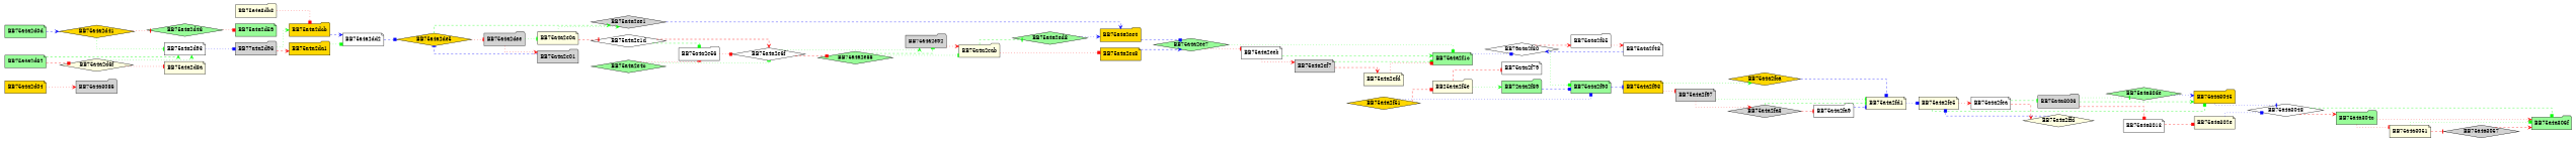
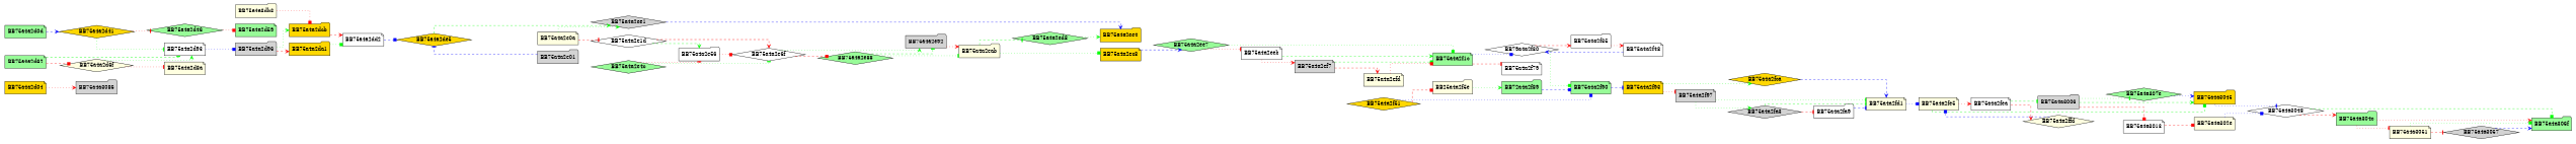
  digraph {
    rankdir=LR
    splines=ortho
    node [fillcolor=palegreen shape=note style=filled]
    edge [arrowhead=vee color=red style=dotted]
    BB75a4a2d04 [fillcolor=gold]
    BB75a4a3086 [fillcolor=lightgrey shape=folder]
    BB75a4a2d41 [fillcolor=gold shape=diamond]
    BB75a4a2d0d
    BB75a4a2d93 [fillcolor=white]
    BB75a4a2d46 [shape=diamond]
-   BB75a4a2d96 [fillcolor=lightgrey shape=folder label=BB77a4a2d96]
+   BB75a4a2d96 [fillcolor=lightgrey shape=folder]
    BB75a4a2d59
    BB75a4a2dcb [fillcolor=gold shape=folder]
    BB75a4a2da1 [fillcolor=gold shape=folder]
    BB75a4a2d62
    BB75a4a2d6f [fillcolor=lightyellow shape=diamond]
    BB75a4a2d8a [fillcolor=lightyellow]
    BB75a4a2dd2 [fillcolor=white]
    BB75a4a2de5 [fillcolor=gold shape=diamond]
    BB75a4a2ee1 [fillcolor=lightgrey shape=diamond]
-   BB75a4a2dee [fillcolor=lightgrey shape=folder]
    n18 [fillcolor=lightyellow label=BB75a4a3db3 shape=folder]
    BB75a4a2ee4 [fillcolor=gold shape=folder]
    BB75a4a2e0a [fillcolor=lightyellow]
    BB75a4a2e01 [fillcolor=lightgrey shape=folder]
    BB75a4a2ee7 [shape=diamond]
    BB75a4a2e1d [fillcolor=white shape=diamond]
    BB75a4a2e56 [fillcolor=white shape=folder]
    BB75a4a2e6f [fillcolor=white shape=diamond]
    BB75a4a2e4c [shape=diamond]
    BB75a4a2e92 [fillcolor=lightgrey shape=folder]
    BB75a4a2e88 [shape=diamond]
    BB75a4a2eab [fillcolor=lightyellow shape=folder]
    BB75a4a2ed8 [shape=diamond]
    BB75a4a2ec8 [fillcolor=gold]
    BB75a4a2f1c
    BB75a4a2eeb [fillcolor=white]
    n34 [fillcolor=white label=BB79a4a2f30 shape=diamond]
    BB75a4a2ef7 [fillcolor=lightgrey]
    BB75a4a2f90
    BB75a4a2f35 [fillcolor=white shape=folder]
    BB75a4a2efd [fillcolor=lightyellow]
    BB75a4a2f93 [fillcolor=gold]
    BB75a4a2f48 [fillcolor=white]
    BB75a4a2fca [fillcolor=gold shape=diamond]
    BB75a4a2f97 [fillcolor=lightgrey]
    BB75a4a2f51 [fillcolor=gold shape=diamond]
    n44 [fillcolor=lightyellow label=BB25a4a2f5e shape=folder]
    n45 [label=BB72a4a2f89 shape=folder]
    BB75a4a2f79 [fillcolor=white]
    BB75a4a2fd1 [fillcolor=lightyellow]
    BB75a4a2fa3 [fillcolor=lightgrey shape=diamond]
    BB75a4a2fe5 [fillcolor=lightyellow]
    BB75a4a2fa9 [fillcolor=white shape=folder]
    BB75a4a3045 [fillcolor=gold shape=folder]
    BB75a4a2fea [fillcolor=white]
    BB75a4a3048 [fillcolor=white shape=diamond]
    BB75a4a3006 [fillcolor=lightgrey shape=folder]
    BB75a4a2ffd [fillcolor=lightyellow shape=diamond]
    BB75a4a306f [shape=folder]
    BB75a4a304c [shape=folder]
    BB75a4a3013 [fillcolor=white]
-   BB75a4a303e [shape=diamond]
+   BB75a4a303e [shape=diamond label=BB75a4a307e]
    BB75a4a302e [fillcolor=lightyellow]
    BB75a4a3051 [fillcolor=lightyellow]
    BB75a4a3057 [fillcolor=lightgrey shape=diamond]
    BB75a4a2d04 -> BB75a4a3086
    BB75a4a2d41 -> BB75a4a2d93 [arrowhead=tee color=green]
    BB75a4a2d41 -> BB75a4a2d46 [arrowhead=tee]
    BB75a4a2d0d -> BB75a4a2d41 [color=blue style=dashed]
    BB75a4a2d93 -> BB75a4a2d96 [arrowhead=box color=blue]
    BB75a4a2d46 -> BB75a4a2d59 [arrowhead=box]
    BB75a4a2d96 -> BB75a4a2dcb [color=green]
    BB75a4a2d96 -> BB75a4a2da1 [style=dashed]
-   BB75a4a2dcb -> BB75a4a2dd2 [color=blue style=dashed]
+   BB75a4a2dcb -> BB75a4a2dd2 [style=dashed]
    BB75a4a2da1 -> BB75a4a2dd2 [arrowhead=box color=green]
-   BB75a4a2d62 -> BB75a4a2d93 [color=green style=dashed]
+   BB75a4a2d62 -> BB75a4a2d93 [arrowhead=tee color=green style=dashed]
    BB75a4a2d62 -> BB75a4a2d6f [arrowhead=box style=dashed]
    BB75a4a2d6f -> BB75a4a2d93 [color=green]
    BB75a4a2d6f -> BB75a4a2d8a [arrowhead=tee]
    BB75a4a2dd2 -> BB75a4a2de5 [arrowhead=box color=blue style=dashed]
    BB75a4a2de5 -> BB75a4a2ee1 [color=green style=dashed]
-   BB75a4a2de5 -> BB75a4a2dee [arrowhead=tee]
    BB75a4a2ee1 -> BB75a4a2ee4 [color=blue style=dashed]
-   BB75a4a2dee -> BB75a4a2e0a [arrowhead=tee color=green]
-   BB75a4a2dee -> BB75a4a2e01
    n18 -> BB75a4a2dcb [arrowhead=box]
-   BB75a4a2ee4 -> BB75a4a2ee7 [arrowhead=box color=blue style=dashed]
    BB75a4a2e0a -> BB75a4a2ee1 [color=green]
    BB75a4a2e0a -> BB75a4a2e1d [arrowhead=tee style=dashed]
    BB75a4a2e01 -> BB75a4a2de5 [arrowhead=tee color=blue style=dashed]
    BB75a4a2ee7 -> BB75a4a2f1c [arrowhead=box color=green]
    BB75a4a2ee7 -> BB75a4a2eeb [arrowhead=tee]
-   BB75a4a2e1d -> BB75a4a2e56 [arrowhead=box color=green style=dashed]
+   BB75a4a2e1d -> BB75a4a2e56 [color=green style=dashed]
    BB75a4a2e1d -> BB75a4a2e6f [style=dashed]
    BB75a4a2e56 -> BB75a4a2e6f [arrowhead=box]
    BB75a4a2e6f -> BB75a4a2e92 [color=green]
    BB75a4a2e6f -> BB75a4a2e88 [arrowhead=box style=dashed]
    BB75a4a2e4c -> BB75a4a2e56 [arrowhead=tee]
    BB75a4a2e4c -> BB75a4a2e6f [arrowhead=tee color=green]
    BB75a4a2e92 -> BB75a4a2eab
    BB75a4a2e88 -> BB75a4a2e92 [arrowhead=tee color=green style=dashed]
    BB75a4a2e88 -> BB75a4a2eab [arrowhead=tee color=green]
    BB75a4a2eab -> BB75a4a2ed8 [arrowhead=tee color=green style=dashed]
-   BB75a4a2eab -> BB75a4a2ec8 [arrowhead=box]
-   BB75a4a2ed8 -> BB75a4a2ee4 [color=blue]
+   BB75a4a2eab -> BB75a4a2ec8 [arrowhead=box color=green]
+   BB75a4a2ed8 -> BB75a4a2ee4 [color=green]
    BB75a4a2ec8 -> BB75a4a2ee7 [color=blue style=dashed]
    BB75a4a2f1c -> n34 [arrowhead=box color=blue]
    BB75a4a2eeb -> BB75a4a2f1c [color=green style=dashed]
    BB75a4a2eeb -> BB75a4a2ef7
    n34 -> BB75a4a2f90 [arrowhead=box color=green]
    n34 -> BB75a4a2f35 [style=dashed]
    BB75a4a2ef7 -> BB75a4a2f1c [arrowhead=box color=green style=dashed]
    BB75a4a2ef7 -> BB75a4a2efd [style=dashed]
    BB75a4a2f90 -> BB75a4a2f93 [arrowhead=tee color=blue style=dashed]
    BB75a4a2f35 -> BB75a4a2f48
    BB75a4a2efd -> BB75a4a2f1c [arrowhead=box]
    BB75a4a2f93 -> BB75a4a2fca [color=green]
    BB75a4a2f93 -> BB75a4a2f97 [arrowhead=tee]
    BB75a4a2f48 -> n34 [color=blue style=dashed]
-   BB75a4a2fca -> BB75a4a2fd1 [arrowhead=box color=blue style=dashed]
+   BB75a4a2fca -> BB75a4a2fd1 [color=blue style=dashed]
    BB75a4a2f97 -> BB75a4a2fd1 [arrowhead=tee color=green]
-   BB75a4a2f97 -> BB75a4a2fa3
+   BB75a4a2f97 -> BB75a4a2fa3 [color=green]
    BB75a4a2f51 -> BB75a4a2f90 [arrowhead=box color=blue]
    BB75a4a2f51 -> n44 [arrowhead=box style=dashed]
    n44 -> n45 [color=green]
-   n44 -> BB75a4a2f79 [arrowhead=tee style=dashed]
+   BB75a4a2f1c -> BB75a4a2f79 [arrowhead=tee style=dashed]
    n45 -> BB75a4a2f90 [arrowhead=box color=blue style=dashed]
    BB75a4a2fd1 -> BB75a4a2fe5 [arrowhead=box color=blue]
    BB75a4a2fa3 -> BB75a4a2fd1 [arrowhead=tee color=green style=dashed]
    BB75a4a2fa3 -> BB75a4a2fa9 [arrowhead=tee style=dashed]
    BB75a4a2fe5 -> BB75a4a3045 [arrowhead=box color=green style=dashed]
    BB75a4a2fe5 -> BB75a4a2fea
    BB75a4a2fa9 -> BB75a4a2fd1 [arrowhead=tee color=blue style=dashed]
    BB75a4a3045 -> BB75a4a3048 [arrowhead=tee color=blue]
    BB75a4a2fea -> BB75a4a3006 [arrowhead=tee color=green style=dashed]
    BB75a4a2fea -> BB75a4a2ffd [style=dashed]
    BB75a4a3048 -> BB75a4a306f [arrowhead=box color=green style=dashed]
    BB75a4a3048 -> BB75a4a304c [style=dashed]
    BB75a4a3006 -> BB75a4a3045 [color=green style=dashed]
    BB75a4a3006 -> BB75a4a3013 [arrowhead=box style=dashed]
    BB75a4a3006 -> BB75a4a303e [arrowhead=tee color=green]
    BB75a4a2ffd -> BB75a4a2fe5 [arrowhead=box color=blue style=dashed]
    BB75a4a304c -> BB75a4a306f
    BB75a4a304c -> BB75a4a3051 [arrowhead=tee]
    BB75a4a3013 -> BB75a4a302e [arrowhead=box style=dashed]
    BB75a4a303e -> BB75a4a3045 [color=blue]
    BB75a4a302e -> BB75a4a3048 [arrowhead=box color=blue]
    BB75a4a3051 -> BB75a4a306f [arrowhead=box color=green]
    BB75a4a3051 -> BB75a4a3057 [arrowhead=tee style=dashed]
-   BB75a4a3057 -> BB75a4a306f [style=dashed]
+   BB75a4a3057 -> BB75a4a306f [color=blue style=dashed]
  }
